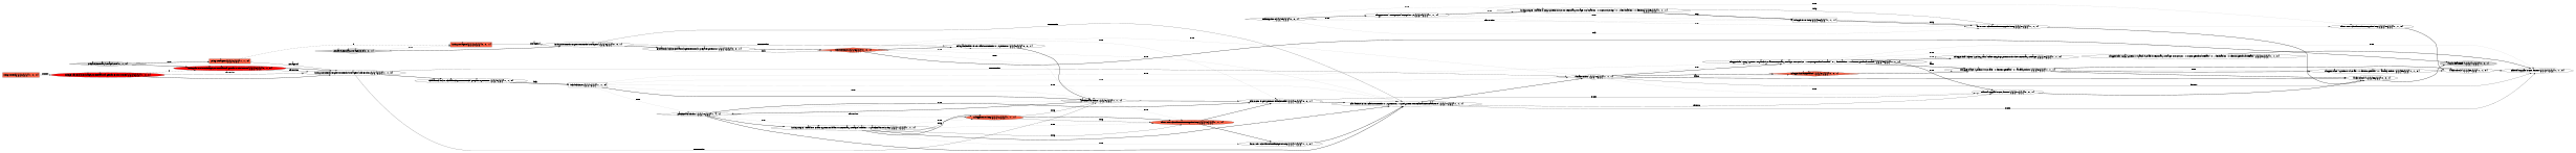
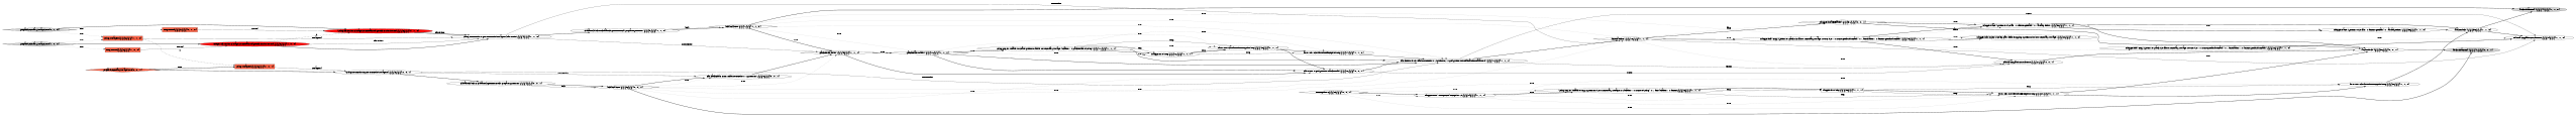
  digraph {
    rankdir=LR
    node [fillcolor=white shape=ellipse style=filled]
    edge [style=bold]
    n1 [label="!patchFolder.mkdirs()@@@10@@@['1', '1', '1']" shape=diamond]
    n2 [label="File srcIso = getSystemVMPatchIsoFile()@@@16@@@['0', '0', '1']"]
-   n3 [fillcolor=tomato label="s_logger.error(msg)@@@12@@@['1', '1', '1']"]
+   n3 [label="s_logger.error(msg)@@@12@@@['1', '1', '1']"]
    n4 [label="String msg = \"Unable to create systemvm folder on secondary storage. location: \" + patchFolder.toString()@@@11@@@['1', '1', '1']"]
    n5 [label="File destIso = new File(mountPoint + \"/systemvm/\" + getSystemVMIsoFileNameOnDatastore())@@@17@@@['1', '1', '1']"]
-   n6 [fillcolor=tomato label="throw new CloudRuntimeException(msg)@@@13@@@['1', '1', '1']"]
+   n6 [label="throw new CloudRuntimeException(msg)@@@13@@@['1', '1', '1']"]
    n7 [label="FileUtil.copyfile(srcIso,destIso)@@@21@@@['0', '0', '1']"]
    n8 [label="throw new CloudRuntimeException(msg)@@@14@@@['1', '1', '0']"]
    n9 [label="!destIso.exists()@@@18@@@['1', '1', '1']" shape=diamond]
    n10 [label="FileUtil.copyfile(srcIso,destIso)@@@24@@@['1', '1', '0']"]
+   n11 [fillcolor=lightgray label="{lock.releaseRef()}@@@44@@@['1', '1', '0']"]
    n12 [label="{lock.unlock()}@@@36@@@['0', '0', '1']"]
    n13 [fillcolor=lightgray label="{lock.releaseRef()}@@@41@@@['0', '0', '1']"]
+   n14 [fillcolor=lightgray label="prepareSecondaryStorageStore['1', '0', '0']" shape=diamond]
    n15 [fillcolor=tomato label="Long storeId@@@2@@@['1', '0', '0']" shape=box]
    n16 [fillcolor=tomato label="String storageUrl@@@2@@@['1', '1', '0']" shape=box]
    n17 [fillcolor=red label="Integer nfsVersion = imageStoreDetailsUtil.getNfsVersion(storeId)@@@3@@@['1', '0', '0']"]
    n18 [label="String mountPoint = getMountPoint(storageUrl,nfsVersion)@@@4@@@['1', '1', '0']"]
    n19 [fillcolor=tomato label="String storageUrl@@@2@@@['0', '0', '1']" shape=box]
    n20 [fillcolor=red label="String nfsVersion = imageStoreDetailsUtil.getNfsVersion(storeId)@@@3@@@['0', '1', '0']"]
    n21 [label="GlobalLock lock = GlobalLock.getInternLock(\"prepare.systemvm\")@@@5@@@['1', '1', '0']"]
    n22 [label="!patchFolder.exists()@@@9@@@['1', '1', '1']" shape=diamond]
    n23 [label="s_logger.info(\"Copy System VM patch ISO file to secondary storage. source ISO: \" + srcIso.getAbsolutePath() + \", destination: \" + destIso.getAbsolutePath())@@@19@@@['1', '1', '1']"]
-   n24 [fillcolor=tomato label="s_logger.isTraceEnabled()@@@31@@@['0', '0', '1']" shape=diamond]
-   n25 [label="lock.lock(3600)@@@7@@@['1', '1', '0']" shape=box]
+   n24 [label="s_logger.isTraceEnabled()@@@31@@@['0', '0', '1']" shape=diamond]
+   n25 [label="lock.lock(3600)@@@7@@@['1', '1', '0']" shape=diamond]
    n26 [fillcolor=lightgray label="prepareSecondaryStorageStore['0', '1', '0']" shape=diamond]
+   n27 [fillcolor=tomato label="Long storeId@@@2@@@['0', '1', '0']" shape=box]
    n28 [label="s_logger.info(\"Inject SSH key pairs before copying systemvm.iso into secondary storage\")@@@20@@@['1', '1', '0']"]
    n29 [label="s_logger.info(\"Copy System VM patch ISO file to secondary storage. source ISO: \" + srcIso.getAbsolutePath() + \", destination: \" + destIso.getAbsolutePath())@@@22@@@['1', '1', '0']"]
    n30 [label="s_logger.trace(\"SystemVM ISO file \" + destIso.getPath() + \" already exists\")@@@32@@@['1', '1', '1']"]
    n31 [label="IOException e@@@23@@@['0', '0', '1']" shape=diamond]
    n32 [label="s_logger.error(\"Unexpected exception \",e)@@@24@@@['1', '1', '1']"]
    n33 [label="throw new CloudRuntimeException(msg)@@@27@@@['1', '1', '1']"]
    n34 [label="String msg = \"Unable to copy systemvm ISO on secondary storage. src location: \" + srcIso.toString() + \", dest location: \" + destIso@@@25@@@['1', '1', '1']"]
    n35 [label="s_logger.error(msg)@@@26@@@['1', '1', '1']" shape=box]
    n36 [label="throw new CloudRuntimeException(msg)@@@30@@@['1', '1', '0']"]
    n37 [label="File patchFolder = new File(mountPoint + \"/systemvm\")@@@8@@@['0', '0', '1']"]
    n38 [label="{lock.unlock()}@@@39@@@['1', '1', '0']"]
    n39 [label="s_logger.trace(\"SystemVM ISO file \" + destIso.getPath() + \" already exists\")@@@35@@@['1', '1', '0']"]
-   n40 [fillcolor=lightgray label="prepareSecondaryStorageStore['0', '0', '1']" shape=diamond]
+   n40 [fillcolor=tomato label="prepareSecondaryStorageStore['0', '0', '1']" shape=diamond]
    n41 [label="String mountPoint = getMountPoint(storageUrl)@@@3@@@['0', '0', '1']"]
    n42 [label="GlobalLock lock = GlobalLock.getInternLock(\"prepare.systemvm\")@@@4@@@['0', '0', '1']"]
-   n43 [fillcolor=tomato label="lock.lock(3600)@@@6@@@['0', '0', '1']" shape=diamond]
+   n43 [label="lock.lock(3600)@@@6@@@['0', '0', '1']" shape=diamond]
    n1 -> n2
-   n1 -> n3 [label=nfsVersion style=dotted]
+   n1 -> n3 [label=true style=dotted]
    n1 -> n4
    n1 -> n4 [label=true style=dotted]
    n1 -> n5
-   n22 -> n6 [label=true style=dotted]
+   n1 -> n6 [label=true style=dotted]
    n2 -> n5
    n2 -> n7 [label=srcIso style=solid]
    n3 -> n6 [label=msg style=solid]
    n3 -> n6
-   n3 -> n22 [label=msg style=solid]
+   n3 -> n8 [label=msg style=solid]
    n4 -> n3 [label=true style=dotted]
    n4 -> n3 [label=msg style=solid]
    n4 -> n3
    n4 -> n5
    n4 -> n6 [label=msg style=solid]
    n4 -> n6 [label=true style=dotted]
    n4 -> n8 [label=true style=dotted]
    n5 -> n7 [label=destIso style=solid]
    n5 -> n9
    n5 -> n10 [label=srcIso style=solid]
    n6 -> n2
    n6 -> n8
    n7 -> n12
    n8 -> n5
    n9 -> n7 [label=true style=dotted]
-   n9 -> n10 [label=destIso style=solid]
+   n9 -> n10 [label=true style=solid]
    n9 -> n23 [label=true style=dotted]
    n9 -> n23
    n9 -> n24
    n9 -> n24 [label=false style=dotted]
    n12 -> n13
+   n14 -> n15 [label=true style=dotted]
+   n14 -> n16 [label=true style=dotted]
+   n14 -> n17
    n15 -> n17 [label=storeId style=solid]
    n16 -> n18 [label=storageUrl style=solid]
    n16 -> n19 [label=0 style=dashed]
    n17 -> n18
    n17 -> n18 [label=nfsVersion style=solid]
    n17 -> n20 [label=0 style=dashed]
    n18 -> n9 [label=mountPoint style=solid]
    n18 -> n21
    n18 -> n22 [label=mountPoint style=solid]
    n19 -> n41 [label=storageUrl style=solid]
    n20 -> n18
    n20 -> n18 [label=nfsVersion style=solid]
    n21 -> n25
    n21 -> n25 [label=lock style=solid]
    n22 -> n1 [label=true style=dotted]
    n22 -> n1
    n22 -> n2
    n23 -> n7
    n23 -> n10 [label=true style=dotted]
    n23 -> n28
    n23 -> n28 [label=true style=dotted]
    n23 -> n29 [label=true style=dotted]
    n23 -> n30 [label=false style=dotted]
    n23 -> n30
-   n9 -> n12
+   n24 -> n12
    n24 -> n30
    n24 -> n30 [label=true style=dotted]
    n25 -> n1 [label=true style=dotted]
    n25 -> n5 [label=true style=dotted]
    n25 -> n9 [label=true style=dotted]
+   n25 -> n11
    n25 -> n22 [label=true style=dotted]
    n25 -> n22
    n25 -> n23 [label=true style=dotted]
-   n26 -> n16 [label=true]
+   n26 -> n16 [label=true style=dotted]
    n26 -> n20
+   n26 -> n27 [label=true style=dotted]
+   n27 -> n20 [label=storeId style=solid]
    n29 -> n10
    n30 -> n12
    n30 -> n38
    n30 -> n39 [label=true style=dotted]
    n30 -> n39
    n31 -> n32
    n31 -> n32 [label=true style=dotted]
-   n31 -> n33 [label=lock style=dotted]
+   n31 -> n33 [label=true style=dotted]
    n31 -> n34 [label=true style=dotted]
-   n31 -> n35 [label=nfsVersion style=dotted]
+   n31 -> n35 [label=true style=dotted]
    n32 -> n33 [label=true style=dotted]
    n32 -> n34
    n32 -> n34 [label=true style=dotted]
    n32 -> n35 [label=true style=dotted]
    n32 -> n36 [label=true style=dotted]
    n33 -> n12
-   n33 -> n36 [style=dotted]
+   n33 -> n36
    n34 -> n33 [label=msg style=solid]
    n34 -> n35 [label=msg style=solid]
    n34 -> n35
    n35 -> n33
    n35 -> n33 [label=msg style=solid]
+   n35 -> n36 [label=msg style=solid]
    n36 -> n38
    n37 -> n22
    n38 -> n10
+   n38 -> n11
    n39 -> n38
-   n40 -> n19 [label=true style=dotted]
+   n40 -> n19 [label=true]
    n40 -> n41
    n41 -> n5 [label=mountPoint style=solid]
    n41 -> n37 [label=mountPoint style=solid]
    n41 -> n42
    n42 -> n43 [label=lock style=solid]
    n42 -> n43
    n43 -> n2 [label=true style=dotted]
    n43 -> n5 [label=true style=dotted]
    n43 -> n9 [label=true style=dotted]
    n43 -> n13
    n43 -> n22 [label=true style=dotted]
    n43 -> n37 [label=true style=dotted]
    n43 -> n37
  }
